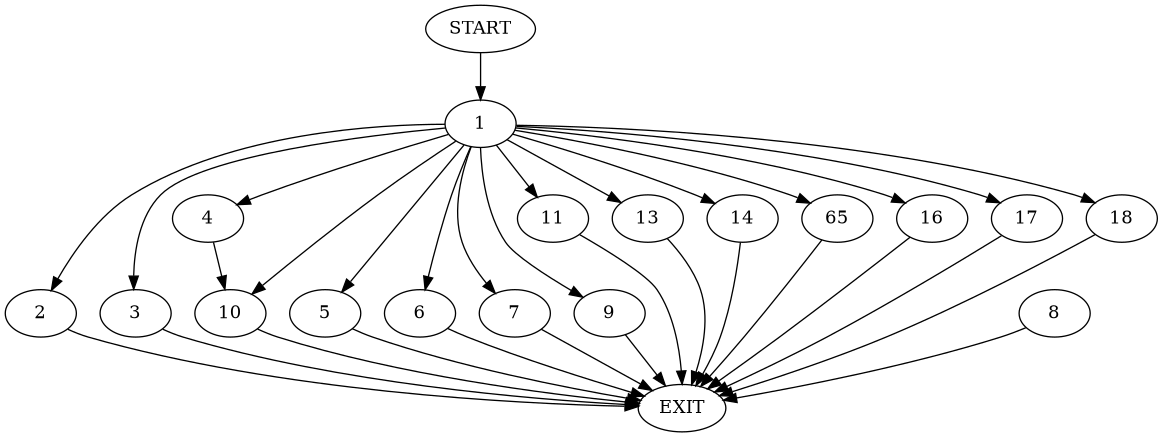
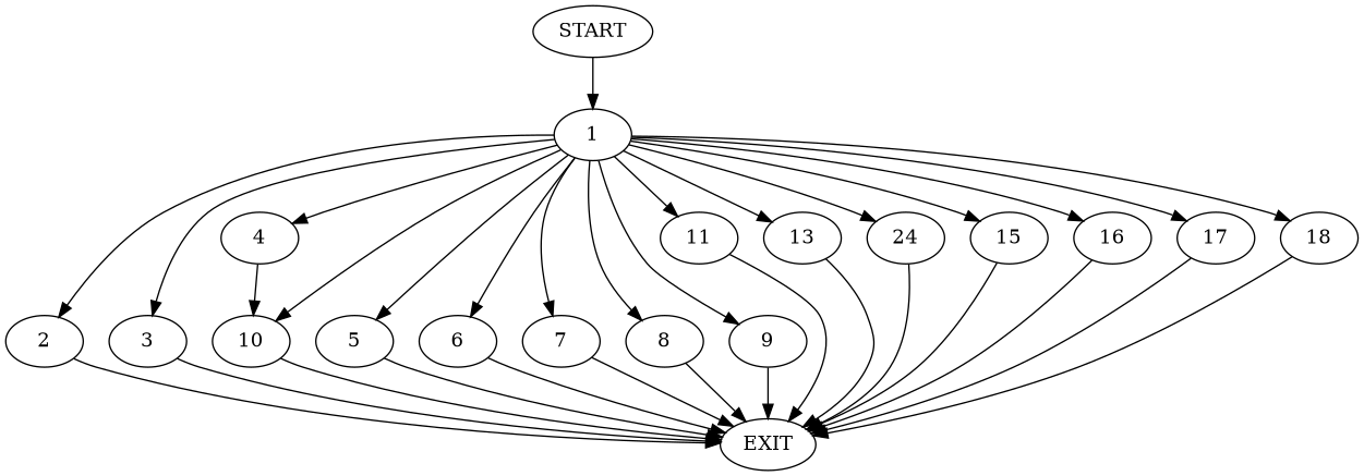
  digraph {
    n1 [label=START]
    1
    2
    3
    4
    5
    6
    7
    8
    9
    10
    11
    13
-   14
-   15 [label=65]
+   14 [label=24]
+   15
    16
    17
    18
    n19 [label=EXIT]
    n1 -> 1
    1 -> 2
    1 -> 3
    1 -> 4
    1 -> 5
    1 -> 6
    1 -> 7
+   1 -> 8
    1 -> 9
    1 -> 10
    1 -> 11
    1 -> 13
    1 -> 14
    1 -> 15
    1 -> 16
    1 -> 17
    1 -> 18
    2 -> n19
    3 -> n19
    4 -> 10
    5 -> n19
    6 -> n19
    7 -> n19
    8 -> n19
    9 -> n19
    10 -> n19
    11 -> n19
    13 -> n19
    14 -> n19
    15 -> n19
    16 -> n19
    17 -> n19
    18 -> n19
  }
